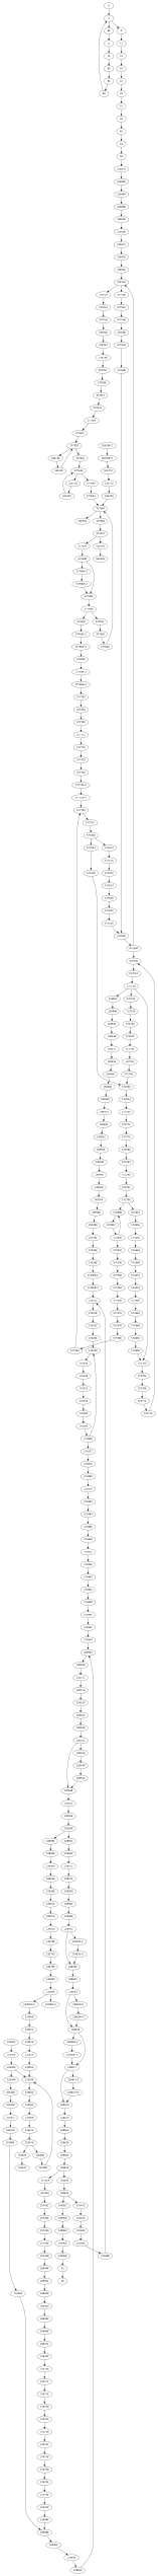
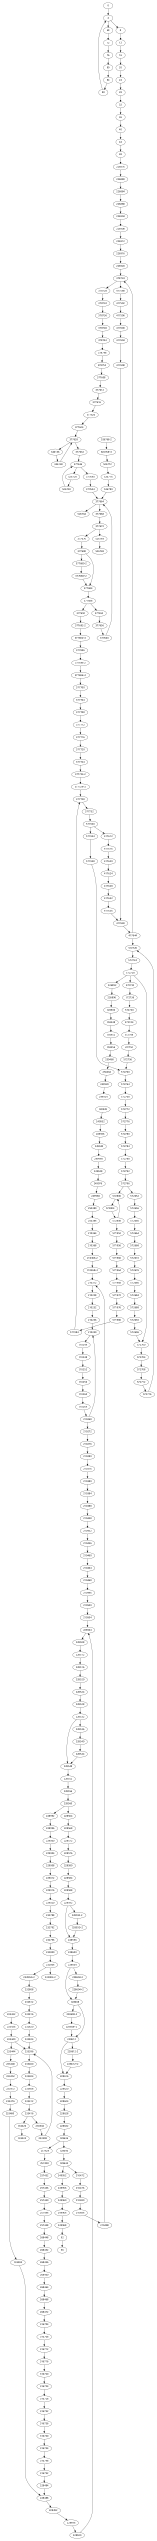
  digraph {
    fontname="Noto Sans"
    node [fontname="Noto Sans"]
    edge [fontname="Noto Sans"]
    0
    4
    68
    8
    72
    12
    16
    20
    24
    28
    32
    210228
    210232
    210236
    210240
    210244
    210248
    210252
    210256
    210260
    210264
    210268
    210272
    210276
    210280
    210376
    210380
    210384
    210364
    210368
    "210368-2"
    "210368+2"
    210372
    210388
    210448
    210452
    210456
    210460
    210464
    210468
    210496
    210500
    210504
    210472
    210476
    210480
    210484
    210488
    228504
    228508
    228512
    226876
    226880
    226884
    226888
    226904
    226908
    226912
    226892
    226896
    226900
    250448
    250452
    250456
    226916
    226920
    378724
    378728
    417588
    378732
    417592
    228484
    228488
    228492
    228496
    228500
    228516
    228520
    228524
    228528
    228532
    228536
    228548
    228540
    228552
    228544
    228556
    228560
    228564
    228992
    228568
    228996
    228572
    229000
    228576
    228580
    228584
    228588
    228592
    228596
    "228592-2"
    228600
    "228592+2"
    228604
    228608
    "228604-2"
    228612
    "228608-2"
    "228604+2"
    228616
    "228612-2"
    "228608+2"
    228620
    "228612+2"
    228624
    228628
    228632
    228636
    228640
    257424
    228644
    257428
    249952
    257432
    249956
    249960
    229004
    229008
    229012
    229016
    229020
    232788
    232792
    232796
    232800
    232804
    "232804-2"
    "232804+2"
    232808
    232812
    232816
    232820
    232824
    233396
    233400
    233404
    233408
    233412
    233416
    233420
    233504
    233424
    233508
    233432
    233436
    233440
    233444
    233448
    233452
    233472
    233476
    233480
    233484
    36
    249920
    249924
    249928
    249932
    249936
    249940
    249944
    249948
    249976
    249980
    250380
    249964
    249968
    92
    96
    250384
    250460
    250464
    257436
    257440
    257444
    257448
    268448
    268452
    268456
    268460
    268464
    268468
    268472
    316704
    316708
    316712
    40
    316716
    316720
    316724
    316728
    316732
    316736
    316740
    316744
    316748
    316752
    44
    346136
    346140
    377628
    377632
    377636
    48
    377608
    377612
    377616
    377620
    377624
    377640
    526724
    377644
    526728
    377664
    377668
    526764
    377672
    377652
    377656
    377660
    377676
    526744
    377680
    526748
    377684
    "377680-2"
    377688
    "377680+2"
    377692
    "377692-2"
    "377692+2"
    377696
    "377696-2"
    "377696+2"
    377700
    377704
    377708
    377712
    377716
    377720
    377724
    "377724-2"
    "377724+2"
    377728
    377732
    571940
    417612
    571944
    417616
    571948
    378736
    417596
    378740
    378744
    378748
    378752
    76
    417600
    417604
    417608
    417640
    417644
    572720
    417620
    417624
    417628
    417632
    417636
    572724
    572728
    "526768-2"
    "526768+2"
    526772
    526776
    526780
    572760
    572764
    572768
    571952
    571956
    571960
    571964
    571968
    571972
    571976
    571980
    571984
    572652
    572656
    572660
    572664
    572668
    572672
    572676
    572680
    572684
    572688
    572692
    572696
    572700
    572704
    572708
    572712
    572716
    572732
    572736
    572740
    572744
    572748
    572752
    572756
    572772
    572776
    572780
    572784
    572788
    572792
    572796
    572800
    572804
    572808
    80
    84
    88
    0 -> 4
    4 -> 68
    4 -> 8
    68 -> 72
    8 -> 12
    72 -> 76
    12 -> 16
    16 -> 20
    20 -> 24
    24 -> 28
    28 -> 32
    32 -> 36
    210228 -> 210232
    210232 -> 210236
    210236 -> 210240
    210240 -> 210244
    210244 -> 210248
    210248 -> 210252
    210252 -> 210256
    210256 -> 210260
    210260 -> 210264
    210264 -> 210268
    210268 -> 210240
    210268 -> 210272
    210272 -> 210276
    210276 -> 210280
    210280 -> 210376
    210376 -> 210380
    210380 -> 210384
    210384 -> 210388
    210364 -> 210368
    210368 -> "210368-2"
    "210368-2" -> "210368+2"
    "210368+2" -> 210372
    210372 -> 210228
    210388 -> 210448
    210448 -> 210452
    210452 -> 210456
    210456 -> 210460
    210460 -> 210464
    210464 -> 210468
    210468 -> 210496
    210496 -> 210500
    210500 -> 210504
    210504 -> 228504
    210472 -> 210476
    210476 -> 210480
    210480 -> 210484
    210484 -> 210488
    210488 -> 210372
    228504 -> 228508
    228508 -> 228512
    228512 -> 228516
    226876 -> 226880
    226880 -> 226884
    226884 -> 226888
    226888 -> 226904
    226904 -> 226908
    226908 -> 226912
    226912 -> 226916
    226892 -> 226896
    226896 -> 226900
    226900 -> 250448
    250448 -> 250452
    250452 -> 250456
    250456 -> 250460
    226916 -> 226920
    226920 -> 378724
    378724 -> 378728
    378724 -> 417588
    378728 -> 378732
    417588 -> 417592
    378732 -> 378736
    417592 -> 417596
    228484 -> 228488
    228488 -> 228492
    228492 -> 228496
    228496 -> 228500
    228500 -> 228504
    228516 -> 228520
    228520 -> 228524
    228524 -> 228528
    228528 -> 228532
    228532 -> 228536
    228532 -> 228548
    228536 -> 228540
    228548 -> 228552
    228540 -> 228544
    228552 -> 228556
    228544 -> 228548
    228556 -> 228560
    228560 -> 228564
    228560 -> 228992
    228564 -> 228568
    228992 -> 228996
    228568 -> 228572
    228996 -> 229000
    228572 -> 228576
    229000 -> 229004
    228576 -> 228580
    228580 -> 228584
    228584 -> 228588
    228588 -> 228592
    228592 -> 228596
    228592 -> "228592-2"
    228596 -> 228600
    "228592-2" -> "228592+2"
    228600 -> 228604
    "228592+2" -> 228596
    228604 -> 228608
    228604 -> "228604-2"
    228608 -> 228612
    228608 -> "228608-2"
    "228604-2" -> "228604+2"
    228612 -> 228616
    228612 -> "228612-2"
    "228608-2" -> "228608+2"
    "228604+2" -> 228608
    228616 -> 228620
    "228612-2" -> "228612+2"
    "228608+2" -> 228612
    228620 -> 228624
    "228612+2" -> 228616
    228624 -> 228628
    228628 -> 228632
    228632 -> 228636
    228636 -> 228640
    228636 -> 257424
    228640 -> 228644
    257424 -> 257428
    228644 -> 210472
    228644 -> 249952
    257428 -> 257432
    249952 -> 249956
    257432 -> 257436
    249956 -> 249960
    249960 -> 249964
    229004 -> 229008
    229008 -> 229012
    229012 -> 229016
    229016 -> 229020
    229020 -> 232788
    232788 -> 232792
    232792 -> 232796
    232796 -> 232800
    232800 -> 232804
    232804 -> "232804-2"
    232804 -> "232804+2"
    "232804+2" -> 232808
    232808 -> 232812
    232812 -> 232816
    232816 -> 232820
    232820 -> 232824
    232824 -> 233396
    233396 -> 233400
    233400 -> 233404
    233404 -> 233408
    233408 -> 233412
    233412 -> 233416
    233416 -> 233420
    233416 -> 233504
    233420 -> 233424
    233504 -> 233508
    233508 -> 233396
    233432 -> 233436
    233436 -> 233440
    233440 -> 233396
    233440 -> 233444
    233444 -> 233448
    233448 -> 233452
    233452 -> 233472
    233472 -> 233476
    233476 -> 233480
    233480 -> 233484
    233484 -> 228488
    36 -> 40
    249920 -> 249924
-   249924 -> 249928
    249928 -> 249932
    249932 -> 249936
    249936 -> 249940
    249940 -> 249944
    249944 -> 249948
    249948 -> 249976
    249976 -> 249980
    249980 -> 250380
    250380 -> 250384
    249964 -> 249968
    249968 -> 92
    92 -> 96
    250384 -> 210364
    250460 -> 250464
    250464 -> 249920
    257436 -> 257440
    257440 -> 257444
    257444 -> 257448
    257448 -> 268448
    268448 -> 268452
    268452 -> 268456
    268456 -> 268460
    268460 -> 268464
    268464 -> 268468
    268468 -> 268472
    268472 -> 316704
    316704 -> 316708
    316708 -> 316712
    316712 -> 316716
    40 -> 44
    316716 -> 316720
    316720 -> 316724
    316724 -> 316728
    316728 -> 316732
    316732 -> 316736
    316736 -> 316740
    316740 -> 316744
    316744 -> 316748
    316748 -> 316752
    316752 -> 228484
    44 -> 48
    346136 -> 346140
    346140 -> 377628
    377628 -> 346136
    377628 -> 377632
    377632 -> 377636
    377636 -> 377640
    377636 -> 526724
    48 -> 226876
    377608 -> 377612
    377612 -> 377616
    377616 -> 377620
    377620 -> 377624
    377624 -> 377628
    377640 -> 377644
    526724 -> 526728
    377644 -> 377664
    526728 -> 377636
    377664 -> 377668
    377664 -> 526764
    377668 -> 377672
    377672 -> 377676
    377672 -> 526744
    377652 -> 377656
    377656 -> 377660
    377660 -> 377664
    377676 -> 377680
    526744 -> 526748
    377680 -> 377684
    377680 -> "377680-2"
    377684 -> 377688
    "377680-2" -> "377680+2"
    377688 -> 377652
    377688 -> 377692
    "377680+2" -> 377684
    377692 -> "377692-2"
    "377692-2" -> "377692+2"
    "377692+2" -> 377696
    377696 -> "377696-2"
    "377696-2" -> "377696+2"
    "377696+2" -> 377700
    377700 -> 377704
    377704 -> 377708
    377708 -> 377712
    377712 -> 377716
    377716 -> 377720
    377720 -> 377724
    377724 -> "377724-2"
    "377724-2" -> "377724+2"
    "377724+2" -> 377728
    377728 -> 377732
    377732 -> 571940
    571940 -> 417612
    571940 -> 571944
    417612 -> 417616
    571944 -> 571948
    417616 -> 417620
    571948 -> 572760
    378736 -> 378740
    417596 -> 417600
    378740 -> 378744
    378744 -> 378748
    378748 -> 378752
    378752 -> 377608
    76 -> 80
    417600 -> 417604
    417604 -> 417608
    417608 -> 417640
    417640 -> 417644
    417644 -> 378724
    417644 -> 572720
    572720 -> 572724
    417620 -> 417624
    417624 -> 417628
    417628 -> 417632
    417632 -> 417636
    417636 -> 417640
    572724 -> 572728
    572728 -> 226892
    572728 -> 572700
    572728 -> 572732
    "526768-2" -> "526768+2"
    "526768+2" -> 526772
    526772 -> 526776
    526776 -> 526780
    526780 -> 377664
    572760 -> 572764
    572764 -> 572768
    572768 -> 572772
    571952 -> 571956
    571956 -> 571960
    571960 -> 571964
    571964 -> 571968
    571968 -> 571972
    571972 -> 571976
    571976 -> 571980
    571980 -> 571984
    571984 -> 377728
    572652 -> 572656
    572656 -> 572660
    572660 -> 572664
    572664 -> 572668
    572668 -> 572672
    572672 -> 572676
    572676 -> 572680
    572680 -> 572684
    572684 -> 572688
    572688 -> 572692
    572692 -> 572696
    572696 -> 572700
    572700 -> 572704
    572704 -> 572708
    572708 -> 572712
    572712 -> 572716
    572716 -> 572720
    572732 -> 572736
    572736 -> 572740
    572740 -> 572744
    572744 -> 572748
    572748 -> 572752
    572752 -> 572756
    572756 -> 572760
    572772 -> 572776
    572776 -> 572780
    572780 -> 572784
    572784 -> 572788
    572788 -> 572792
    572792 -> 572796
    572796 -> 572652
    572796 -> 572800
    572800 -> 572804
    572804 -> 572808
    572808 -> 571952
    572808 -> 572800
    80 -> 84
    84 -> 88
    88 -> 4
  }
